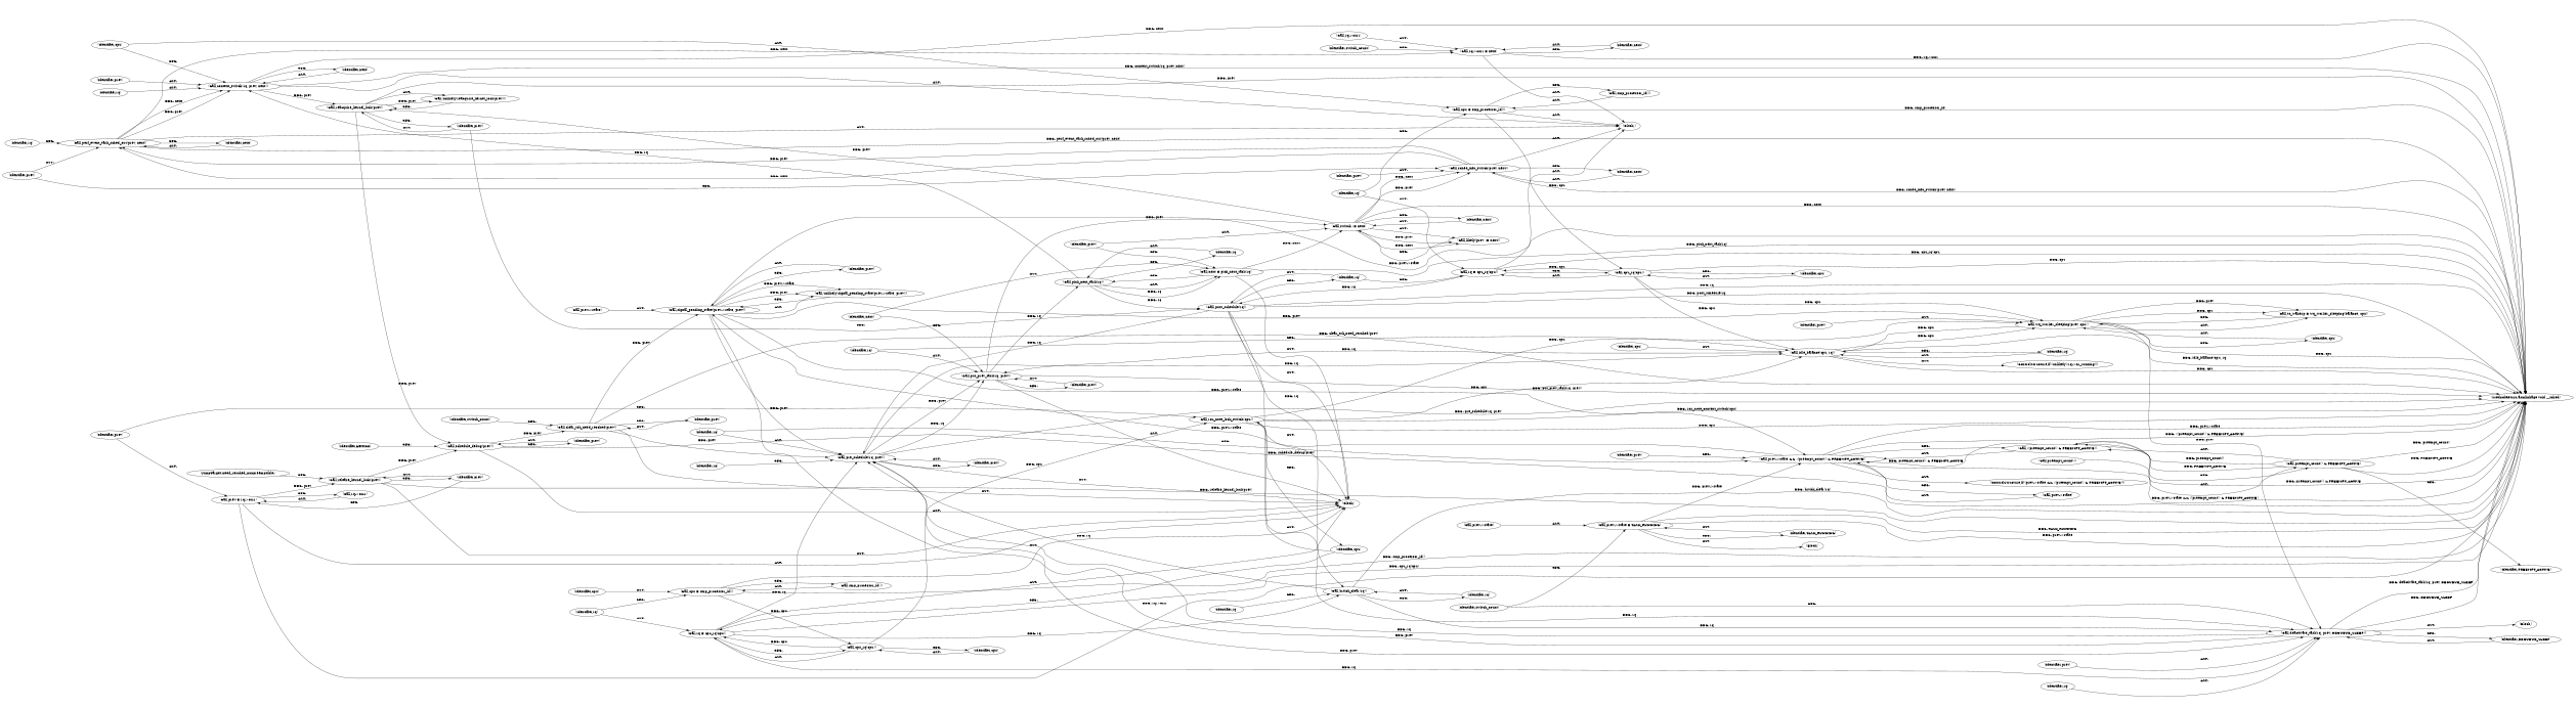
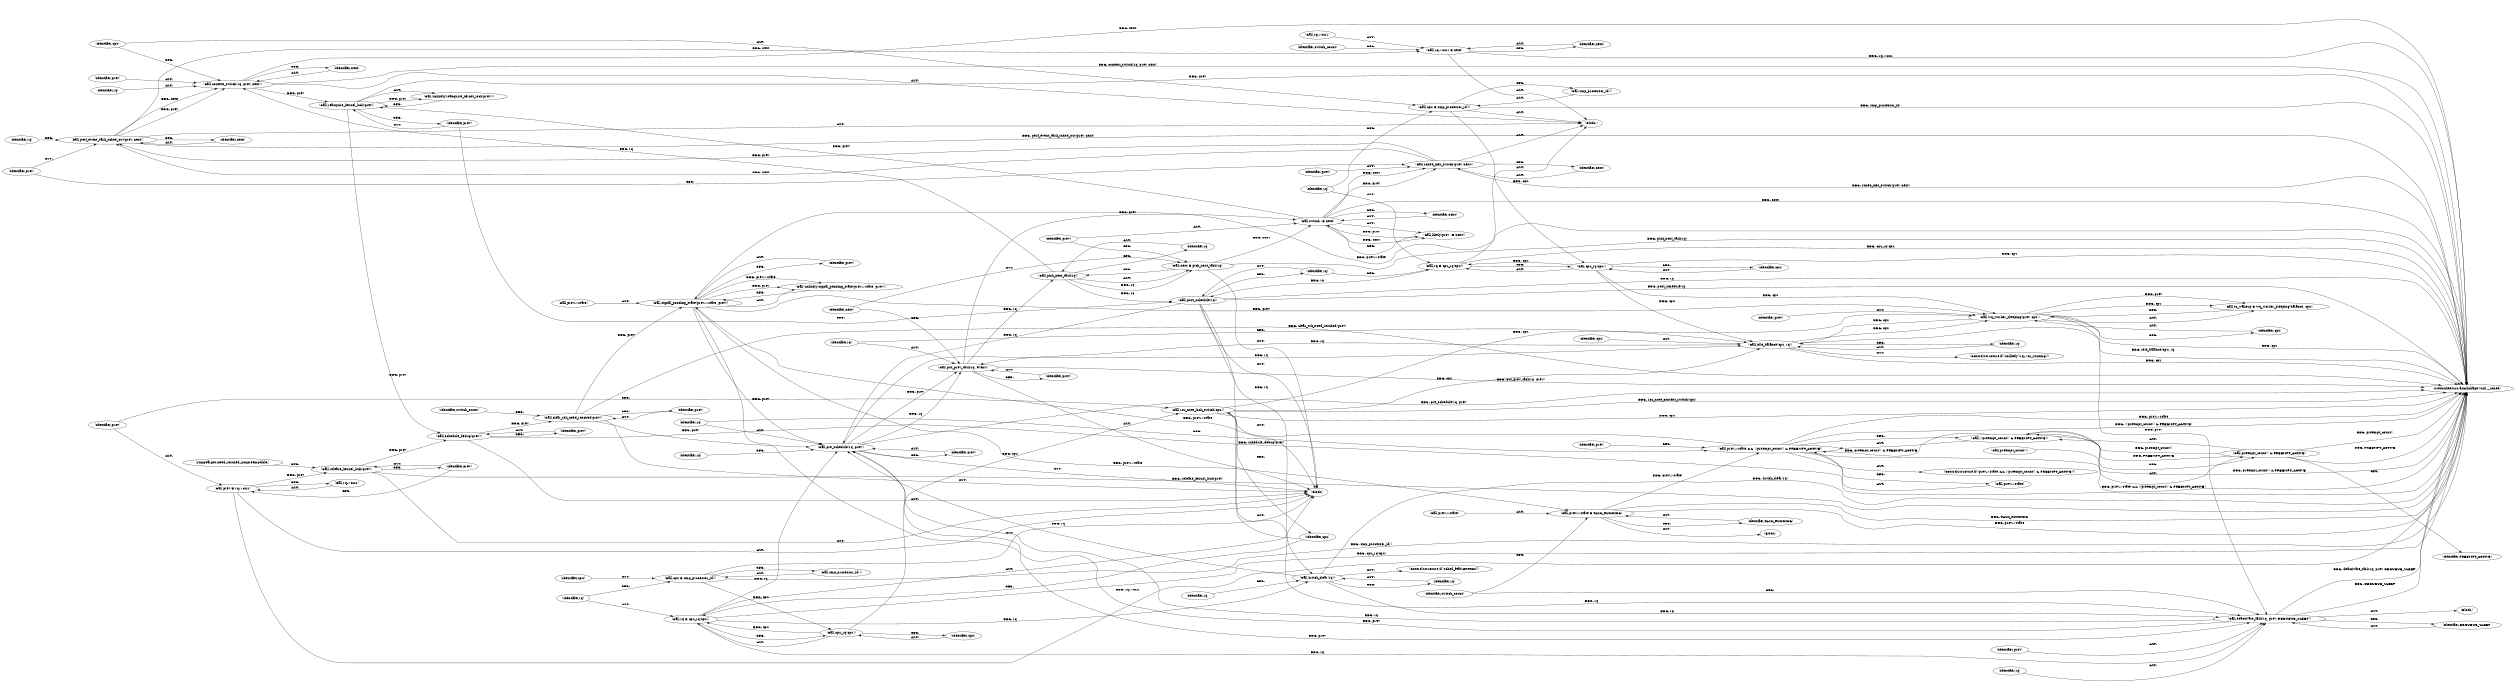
  digraph {
    rankdir=LR
    n1 [label="(Call,rq->curr = next)"]
    n2 [label="(MethodReturn,asmlinkage void __sched)"]
    n3 [label="(Block,)"]
    n4 [label="(Identifier,next)"]
    n5 [label="(Call,perf_event_task_sched_out(prev, next))"]
    n6 [label="(Call,context_switch(rq, prev, next))"]
    n7 [label="(Identifier,next)"]
    n8 [label="(Call,reacquire_kernel_lock(prev))"]
    n9 [label="(Identifier,next)"]
    n10 [label="(Call,sched_info_switch(prev, next))"]
    n11 [label="(Identifier,next)"]
    n12 [label="(Call,switch != next)"]
    n13 [label="(Identifier,next)"]
    n14 [label="(Call,likely(prev != next))"]
    n15 [label="(Call,schedule_debug(prev))"]
    n16 [label="(Identifier,prev)"]
    n17 [label="(Call,unlikely(reacquire_kernel_lock(prev)))"]
-   n18 [label="(Call,put_prev_task(rq, prev))"]
+   n18 [label="(Call,put_prev_task(rq, event))"]
    n19 [label="(Call,pick_next_task(rq))"]
    n20 [label="(Block,)"]
    n21 [label="(Identifier,prev)"]
    n22 [label="(Call,post_schedule(rq))"]
    n23 [label="(Call,next = pick_next_task(rq))"]
    n24 [label="(Identifier,rq)"]
    n25 [label="(Call,pre_schedule(rq, prev))"]
    n26 [label="(Call,idle_balance(cpu, rq))"]
    n27 [label="(Identifier,prev)"]
    n28 [label="(Call,wq_worker_sleeping(prev, cpu))"]
    n29 [label="(Identifier,rq)"]
    n30 [label="(ControlStructure,if (unlikely(!rq->nr_running)))"]
    n31 [label="(Call,rq = cpu_rq(cpu))"]
    n32 [label="(Call,cpu_rq(cpu))"]
    n33 [label="(Call,deactivate_task(rq, prev, DEQUEUE_SLEEP))"]
    n34 [label="(Call,hrtick_clear(rq))"]
    n35 [label="(Call,rcu_note_lock_switch(cpu))"]
    n36 [label="(Identifier,cpu)"]
    n37 [label="(Identifier,DEQUEUE_SLEEP)"]
    n38 [label="(Block,)"]
    n39 [label="(Identifier,rq)"]
+   n40 [label="(ControlStructure,if (sched_feat(HRTICK)))"]
    n41 [label="(Identifier,cpu)"]
    n42 [label="(Call,cpu = smp_processor_id())"]
    n43 [label="(Call,smp_processor_id())"]
    n44 [label="(Identifier,rq)"]
    n45 [label="(Call,rq = cpu_rq(cpu))"]
    n46 [label="(Call,cpu_rq(cpu))"]
    n47 [label="(Identifier,cpu)"]
    n48 [label="(Call,to_wakeup = wq_worker_sleeping(balance, cpu))"]
    n49 [label="(Identifier,cpu)"]
    n50 [label="(Call,cpu = smp_processor_id())"]
    n51 [label="(Call,smp_processor_id())"]
    n52 [label="(Call,signal_pending_state(prev->state, prev))"]
    n53 [label="(Call,prev->state && !(preempt_count() & PREEMPT_ACTIVE))"]
    n54 [label="(Identifier,prev)"]
    n55 [label="(Call,unlikely(signal_pending_state(prev->state, prev)))"]
    n56 [label="(Call,!(preempt_count() & PREEMPT_ACTIVE))"]
    n57 [label="(ControlStructure,if (prev->state && !(preempt_count() & PREEMPT_ACTIVE)))"]
    n58 [label="(Call,prev->state)"]
    n59 [label="(Call,preempt_count() & PREEMPT_ACTIVE)"]
    n60 [label="(Call,prev->state = TASK_RUNNING)"]
    n61 [label="(Block,)"]
    n62 [label="(Identifier,TASK_RUNNING)"]
    n63 [label="(Identifier,PREEMPT_ACTIVE)"]
    n64 [label="(Call,clear_tsk_need_resched(prev))"]
    n65 [label="(Identifier,prev)"]
    n66 [label="(Identifier,prev)"]
    n67 [label="(Call,release_kernel_lock(prev))"]
    n68 [label="(Identifier,prev)"]
    n69 [label="(Call,prev = rq->curr)"]
    n70 [label="(Call,rq->curr)"]
    n71 [label="(Identifier,rq)"]
    n72 [label="(Identifier,rq)"]
    n73 [label="(Identifier,switch_count)"]
    n74 [label="(Call,preempt_count())"]
    n75 [label="(Identifier,prev)"]
    n76 [label="(Identifier,rq)"]
    n77 [label="(JumpTarget,need_resched_nonpreemptible:)"]
    n78 [label="(Call,prev->state)"]
    n79 [label="(Identifier,prev)"]
    n80 [label="(Identifier,rq)"]
    n81 [label="(Identifier,cpu)"]
    n82 [label="(Identifier,rq)"]
    n83 [label="(Identifier,switch_count)"]
    n84 [label="(Identifier,next)"]
    n85 [label="(Identifier,prev)"]
-   n86 [label="(Identifier,HRTICK)"]
    n87 [label="(Identifier,cpu)"]
    n88 [label="(Identifier,prev)"]
    n89 [label="(Identifier,rq)"]
    n90 [label="(Identifier,rq)"]
    n91 [label="(Call,rq->curr)"]
    n92 [label="(Call,prev->state)"]
    n93 [label="(Identifier,rq)"]
    n94 [label="(Identifier,prev)"]
    n95 [label="(Identifier,switch_count)"]
    n96 [label="(Identifier,prev)"]
    n97 [label="(Identifier,prev)"]
    n98 [label="(Identifier,cpu)"]
    n99 [label="(Identifier,rq)"]
    n100 [label="(Identifier,prev)"]
    n1 -> n2 [label="DDG: rq->curr"]
    n1 -> n3 [label="AST: "]
    n1 -> n4 [label="CFG: "]
    n4 -> n1 [label="AST: "]
    n5 -> n1 [label="DDG: next"]
    n5 -> n2 [label="DDG: perf_event_task_sched_out(prev, next)"]
    n5 -> n3 [label="AST: "]
    n5 -> n6 [label="DDG: prev"]
    n5 -> n6 [label="DDG: next"]
    n5 -> n7 [label="CFG: "]
    n6 -> n2 [label="DDG: next"]
    n6 -> n2 [label="DDG: context_switch(rq, prev, next)"]
    n6 -> n3 [label="AST: "]
    n6 -> n8 [label="DDG: prev"]
    n6 -> n9 [label="CFG: "]
    n7 -> n5 [label="AST: "]
    n8 -> n2 [label="DDG: prev"]
    n8 -> n15 [label="DDG: prev"]
    n8 -> n16 [label="CFG: "]
    n8 -> n17 [label="AST: "]
    n8 -> n17 [label="DDG: prev"]
    n9 -> n6 [label="AST: "]
    n10 -> n2 [label="DDG: sched_info_switch(prev, next)"]
    n10 -> n3 [label="AST: "]
    n10 -> n5 [label="DDG: prev"]
    n10 -> n5 [label="DDG: next"]
    n10 -> n11 [label="CFG: "]
    n11 -> n10 [label="AST: "]
    n12 -> n2 [label="DDG: next"]
    n12 -> n8 [label="DDG: prev"]
    n12 -> n10 [label="DDG: prev"]
    n12 -> n10 [label="DDG: next"]
    n12 -> n13 [label="CFG: "]
    n12 -> n14 [label="AST: "]
    n12 -> n14 [label="DDG: prev"]
    n12 -> n14 [label="DDG: next"]
    n13 -> n12 [label="AST: "]
    n14 -> n12 [label="CFG: "]
    n15 -> n2 [label="DDG: schedule_debug(prev)"]
    n15 -> n20 [label="AST: "]
    n15 -> n64 [label="DDG: prev"]
    n15 -> n66 [label="CFG: "]
    n16 -> n8 [label="AST: "]
    n16 -> n22 [label="CFG: "]
    n17 -> n8 [label="CFG: "]
    n18 -> n2 [label="DDG: put_prev_task(rq, prev)"]
    n18 -> n12 [label="DDG: prev"]
    n18 -> n19 [label="DDG: rq"]
    n18 -> n20 [label="AST: "]
    n18 -> n21 [label="CFG: "]
    n19 -> n6 [label="DDG: rq"]
    n19 -> n22 [label="DDG: rq"]
    n19 -> n23 [label="AST: "]
    n19 -> n23 [label="DDG: rq"]
    n19 -> n24 [label="CFG: "]
    n21 -> n18 [label="AST: "]
    n22 -> n2 [label="DDG: rq"]
    n22 -> n2 [label="DDG: post_schedule(rq)"]
    n22 -> n20 [label="AST: "]
    n22 -> n25 [label="DDG: rq"]
    n22 -> n33 [label="DDG: rq"]
    n22 -> n34 [label="DDG: rq"]
    n22 -> n44 [label="CFG: "]
    n23 -> n2 [label="DDG: pick_next_task(rq)"]
    n23 -> n12 [label="DDG: next"]
    n23 -> n19 [label="CFG: "]
    n23 -> n20 [label="AST: "]
    n24 -> n19 [label="AST: "]
    n25 -> n2 [label="DDG: pre_schedule(rq, prev)"]
    n25 -> n18 [label="DDG: rq"]
    n25 -> n18 [label="DDG: prev"]
    n25 -> n20 [label="AST: "]
    n25 -> n26 [label="DDG: rq"]
    n25 -> n27 [label="CFG: "]
    n26 -> n2 [label="DDG: cpu"]
    n26 -> n2 [label="DDG: idle_balance(cpu, rq)"]
    n26 -> n18 [label="DDG: rq"]
    n26 -> n28 [label="DDG: cpu"]
    n26 -> n29 [label="CFG: "]
    n26 -> n30 [label="AST: "]
    n27 -> n25 [label="AST: "]
    n28 -> n2 [label="DDG: cpu"]
    n28 -> n26 [label="DDG: cpu"]
    n28 -> n33 [label="DDG: prev"]
    n28 -> n48 [label="AST: "]
    n28 -> n48 [label="DDG: prev"]
    n28 -> n48 [label="DDG: cpu"]
    n28 -> n49 [label="CFG: "]
    n29 -> n26 [label="AST: "]
    n31 -> n2 [label="DDG: cpu_rq(cpu)"]
    n31 -> n20 [label="AST: "]
    n31 -> n25 [label="DDG: rq"]
    n31 -> n32 [label="CFG: "]
    n31 -> n33 [label="DDG: rq"]
    n31 -> n34 [label="DDG: rq"]
    n32 -> n31 [label="AST: "]
    n32 -> n31 [label="DDG: cpu"]
    n32 -> n35 [label="DDG: cpu"]
    n32 -> n36 [label="CFG: "]
    n33 -> n2 [label="DDG: DEQUEUE_SLEEP"]
    n33 -> n2 [label="DDG: deactivate_task(rq, prev, DEQUEUE_SLEEP)"]
    n33 -> n25 [label="DDG: rq"]
    n33 -> n25 [label="DDG: prev"]
    n33 -> n37 [label="CFG: "]
    n33 -> n38 [label="AST: "]
    n34 -> n2 [label="DDG: hrtick_clear(rq)"]
    n34 -> n25 [label="DDG: rq"]
    n34 -> n33 [label="DDG: rq"]
    n34 -> n39 [label="CFG: "]
+   n34 -> n40 [label="AST: "]
    n35 -> n2 [label="DDG: cpu"]
    n35 -> n2 [label="DDG: rcu_note_context_switch(cpu)"]
    n35 -> n20 [label="AST: "]
    n35 -> n26 [label="DDG: cpu"]
    n35 -> n28 [label="DDG: cpu"]
    n35 -> n41 [label="CFG: "]
    n36 -> n32 [label="AST: "]
    n37 -> n33 [label="AST: "]
    n39 -> n34 [label="AST: "]
    n41 -> n31 [label="CFG: "]
    n41 -> n35 [label="AST: "]
    n42 -> n2 [label="DDG: smp_processor_id()"]
    n42 -> n20 [label="AST: "]
    n42 -> n32 [label="DDG: cpu"]
    n42 -> n43 [label="CFG: "]
    n43 -> n42 [label="AST: "]
    n44 -> n22 [label="AST: "]
    n44 -> n45 [label="CFG: "]
    n45 -> n2 [label="DDG: cpu_rq(cpu)"]
    n45 -> n3 [label="AST: "]
    n45 -> n22 [label="DDG: rq"]
    n45 -> n46 [label="CFG: "]
    n46 -> n2 [label="DDG: cpu"]
    n46 -> n26 [label="DDG: cpu"]
    n46 -> n28 [label="DDG: cpu"]
    n46 -> n45 [label="AST: "]
    n46 -> n45 [label="DDG: cpu"]
    n46 -> n47 [label="CFG: "]
    n47 -> n46 [label="AST: "]
    n48 -> n28 [label="CFG: "]
    n49 -> n28 [label="AST: "]
    n50 -> n2 [label="DDG: smp_processor_id()"]
    n50 -> n3 [label="AST: "]
    n50 -> n46 [label="DDG: cpu"]
    n50 -> n51 [label="CFG: "]
    n51 -> n50 [label="AST: "]
    n52 -> n2 [label="DDG: prev->state"]
    n52 -> n25 [label="DDG: prev"]
    n52 -> n28 [label="DDG: prev"]
    n52 -> n33 [label="DDG: prev"]
-   n52 -> n53 [label="DDG: prev->state"]
+   n52 -> n60 [label="DDG: prev->state"]
    n52 -> n54 [label="CFG: "]
    n52 -> n55 [label="AST: "]
    n52 -> n55 [label="DDG: prev->state"]
    n52 -> n55 [label="DDG: prev"]
    n53 -> n2 [label="DDG: prev->state && !(preempt_count() & PREEMPT_ACTIVE)"]
    n53 -> n2 [label="DDG: prev->state"]
    n53 -> n2 [label="DDG: !(preempt_count() & PREEMPT_ACTIVE)"]
    n53 -> n52 [label="DDG: prev->state"]
    n53 -> n56 [label="CFG: "]
    n53 -> n57 [label="AST: "]
    n53 -> n58 [label="CFG: "]
    n54 -> n52 [label="AST: "]
    n55 -> n52 [label="CFG: "]
    n56 -> n2 [label="DDG: preempt_count() & PREEMPT_ACTIVE"]
    n56 -> n53 [label="AST: "]
    n56 -> n53 [label="DDG: preempt_count() & PREEMPT_ACTIVE"]
    n56 -> n59 [label="CFG: "]
    n58 -> n53 [label="AST: "]
    n59 -> n2 [label="DDG: preempt_count()"]
    n59 -> n2 [label="DDG: PREEMPT_ACTIVE"]
    n59 -> n56 [label="AST: "]
    n59 -> n56 [label="DDG: preempt_count()"]
    n59 -> n56 [label="DDG: PREEMPT_ACTIVE"]
    n59 -> n63 [label="CFG: "]
    n60 -> n2 [label="DDG: TASK_RUNNING"]
    n60 -> n2 [label="DDG: prev->state"]
    n60 -> n53 [label="DDG: prev->state"]
    n60 -> n61 [label="AST: "]
    n60 -> n62 [label="CFG: "]
    n62 -> n60 [label="AST: "]
    n64 -> n2 [label="DDG: clear_tsk_need_resched(prev)"]
    n64 -> n20 [label="AST: "]
    n64 -> n25 [label="DDG: prev"]
    n64 -> n52 [label="DDG: prev"]
    n64 -> n65 [label="CFG: "]
    n65 -> n64 [label="AST: "]
    n66 -> n15 [label="AST: "]
    n67 -> n2 [label="DDG: release_kernel_lock(prev)"]
    n67 -> n15 [label="DDG: prev"]
    n67 -> n20 [label="AST: "]
    n67 -> n68 [label="CFG: "]
    n68 -> n67 [label="AST: "]
    n68 -> n69 [label="CFG: "]
    n69 -> n2 [label="DDG: rq->curr"]
    n69 -> n20 [label="AST: "]
    n69 -> n67 [label="DDG: prev"]
    n69 -> n70 [label="CFG: "]
    n70 -> n69 [label="AST: "]
    n71 -> n25 [label="AST: "]
    n71 -> n53 [label="CFG: "]
    n72 -> n6 [label="AST: "]
    n73 -> n64 [label="CFG: "]
    n74 -> n59 [label="AST: "]
    n75 -> n33 [label="AST: "]
    n76 -> n18 [label="AST: "]
    n76 -> n26 [label="CFG: "]
    n77 -> n67 [label="CFG: "]
    n78 -> n52 [label="AST: "]
    n79 -> n12 [label="AST: "]
    n79 -> n23 [label="CFG: "]
    n80 -> n34 [label="CFG: "]
    n81 -> n42 [label="AST: "]
    n82 -> n5 [label="CFG: "]
    n83 -> n1 [label="CFG: "]
    n84 -> n18 [label="CFG: "]
    n84 -> n23 [label="AST: "]
    n85 -> n35 [label="CFG: "]
    n85 -> n69 [label="AST: "]
-   n86 -> n15 [label="CFG: "]
    n87 -> n6 [label="CFG: "]
    n87 -> n50 [label="AST: "]
    n88 -> n5 [label="AST: "]
    n88 -> n10 [label="CFG: "]
    n89 -> n31 [label="AST: "]
    n89 -> n42 [label="CFG: "]
    n90 -> n25 [label="CFG: "]
    n91 -> n1 [label="AST: "]
    n92 -> n60 [label="AST: "]
    n93 -> n33 [label="AST: "]
    n94 -> n28 [label="AST: "]
    n95 -> n33 [label="CFG: "]
    n95 -> n60 [label="CFG: "]
    n96 -> n53 [label="CFG: "]
    n97 -> n10 [label="AST: "]
    n98 -> n26 [label="AST: "]
    n99 -> n45 [label="AST: "]
    n99 -> n50 [label="CFG: "]
    n100 -> n6 [label="AST: "]
  }
